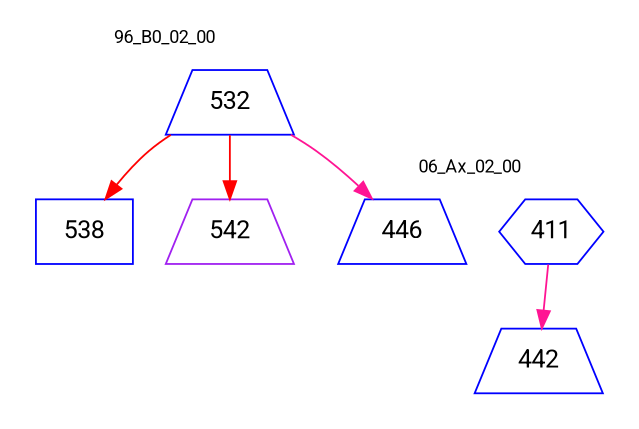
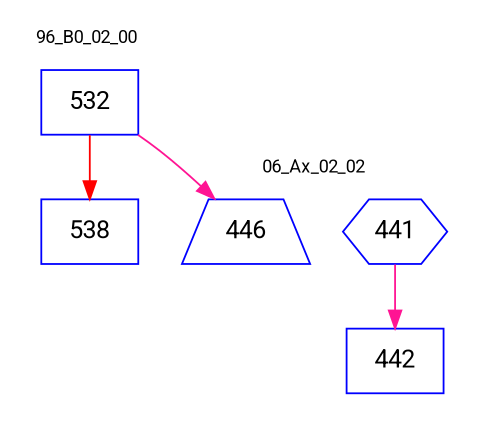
  digraph {
    fontname=Roboto
    node [color=blue fontname=Roboto shape=box]
    edge [color=deeppink fontname=Roboto]
-   n1 [label=411 shape=hexagon]
+   n1 [label=441 shape=hexagon]
    n2 [label=446 shape=trapezium]
-   n3 [label=442 shape=trapezium]
-   n4 [label=532 shape=trapezium]
+   n3 [label=442]
+   n4 [label=532]
    n5 [label=538]
-   n6 [color=purple label=542 shape=trapezium]
    subgraph cluster_1 {
      color=white
      fontsize=10
-     label="06_Ax_02_00"
+     label="06_Ax_02_02"
      n1
      n2
      n3
    }
    subgraph cluster_2 {
      color=white
      fontsize=10
      label="96_B0_02_00"
      n4
      n5
-     n6
    }
    n1 -> n3
    n4 -> n2
    n4 -> n5 [color=red]
-   n4 -> n6 [color=red]
  }
